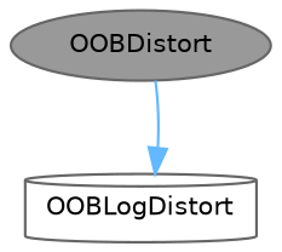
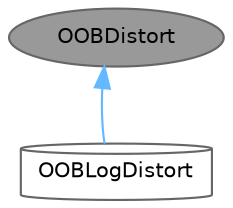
  digraph {
    node [color=gray40 fontname=Helvetica fontsize=10 style=filled]
    n1 [fillcolor=grey60 fontcolor=black height=0.2 label=OOBDistort shape=ellipse width=0.4]
    n2 [fillcolor=white height=0.2 label=OOBLogDistort shape=cylinder width=0.4]
-   n2 -> n1 [color=steelblue1 dir=back fontname=Helvetica fontsize=10 labelfontname=Helvetica labelfontsize=10 style=solid]
+   n1 -> n2 [color=steelblue1 dir=back fontname=Helvetica fontsize=10 labelfontname=Helvetica labelfontsize=10 style=solid]
  }
